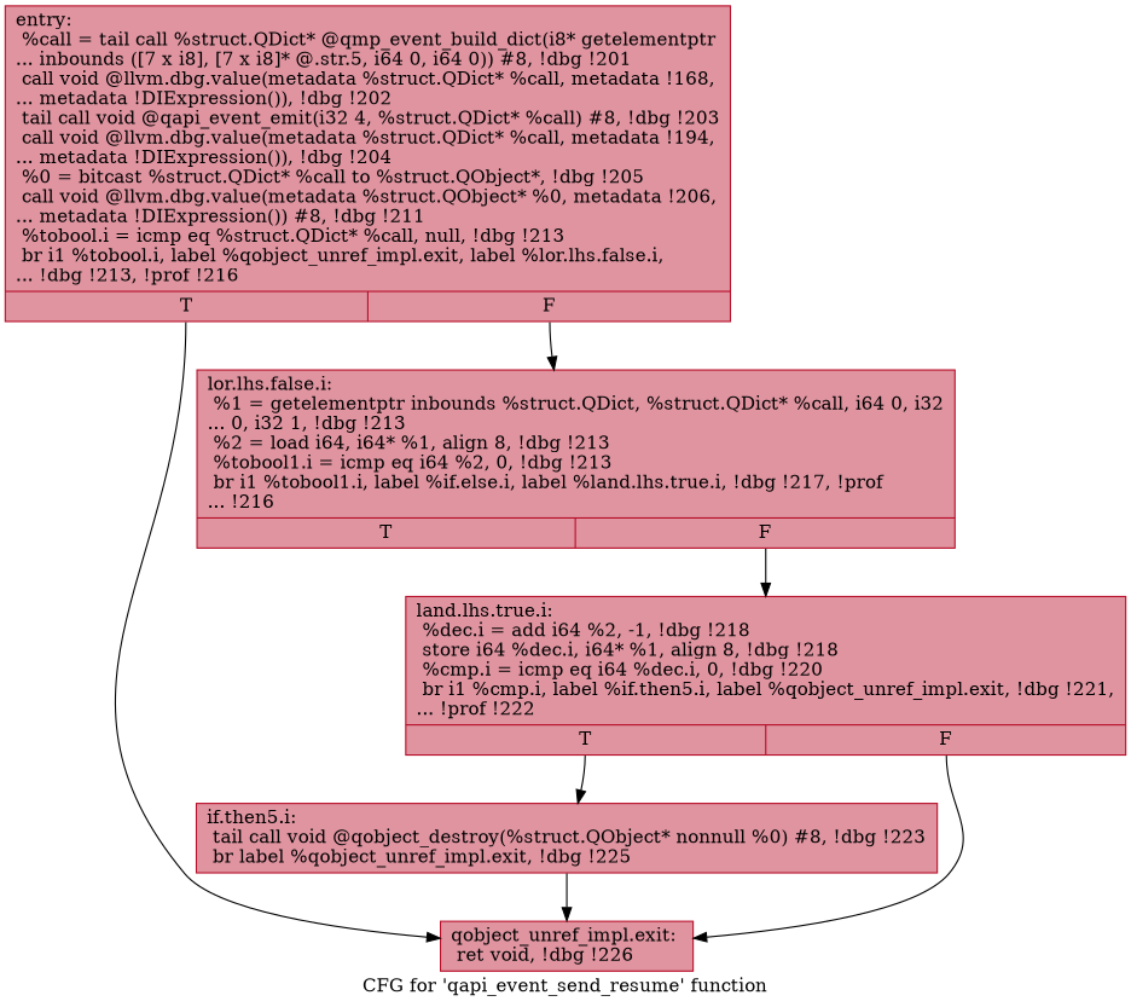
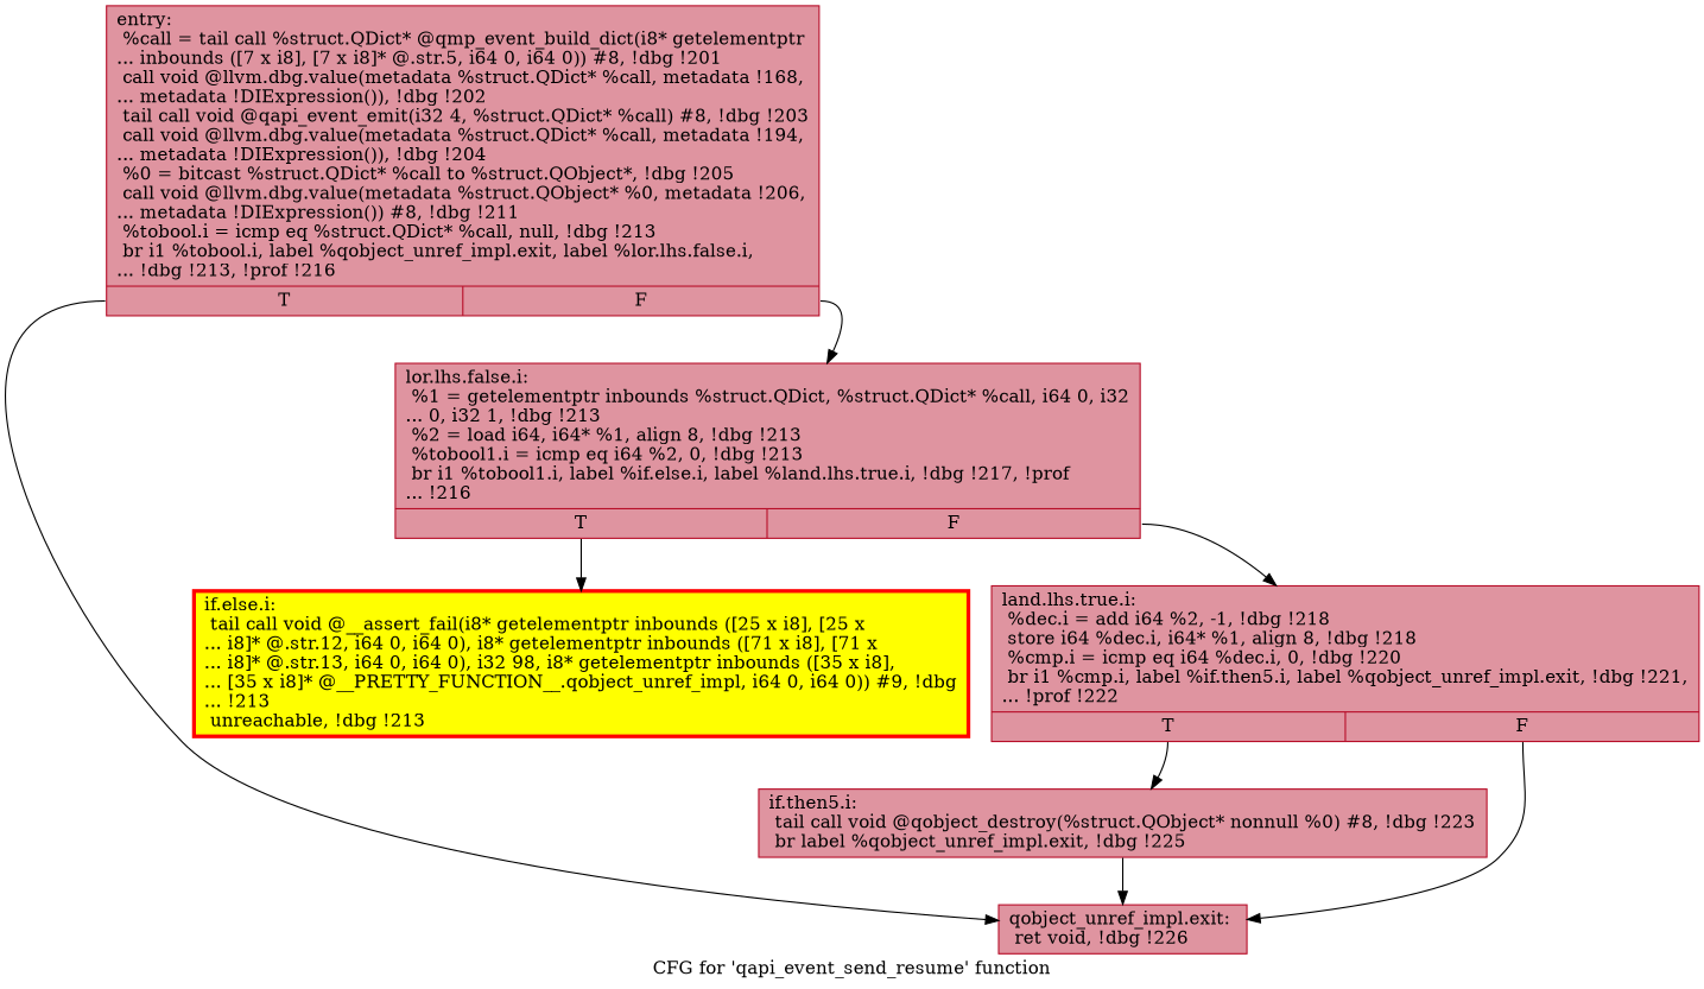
  digraph {
    label="CFG for 'qapi_event_send_resume' function"
    node [color="#b70d28ff" fillcolor="#b70d2870" shape=record style=filled]
    edge [tailport=s0]
    n1 [label="{entry:\l  %call = tail call %struct.QDict* @qmp_event_build_dict(i8* getelementptr\l... inbounds ([7 x i8], [7 x i8]* @.str.5, i64 0, i64 0)) #8, !dbg !201\l  call void @llvm.dbg.value(metadata %struct.QDict* %call, metadata !168,\l... metadata !DIExpression()), !dbg !202\l  tail call void @qapi_event_emit(i32 4, %struct.QDict* %call) #8, !dbg !203\l  call void @llvm.dbg.value(metadata %struct.QDict* %call, metadata !194,\l... metadata !DIExpression()), !dbg !204\l  %0 = bitcast %struct.QDict* %call to %struct.QObject*, !dbg !205\l  call void @llvm.dbg.value(metadata %struct.QObject* %0, metadata !206,\l... metadata !DIExpression()) #8, !dbg !211\l  %tobool.i = icmp eq %struct.QDict* %call, null, !dbg !213\l  br i1 %tobool.i, label %qobject_unref_impl.exit, label %lor.lhs.false.i,\l... !dbg !213, !prof !216\l|{<s0>T|<s1>F}}"]
    n2 [label="{qobject_unref_impl.exit:                          \l  ret void, !dbg !226\l}"]
    n3 [label="{lor.lhs.false.i:                                  \l  %1 = getelementptr inbounds %struct.QDict, %struct.QDict* %call, i64 0, i32\l... 0, i32 1, !dbg !213\l  %2 = load i64, i64* %1, align 8, !dbg !213\l  %tobool1.i = icmp eq i64 %2, 0, !dbg !213\l  br i1 %tobool1.i, label %if.else.i, label %land.lhs.true.i, !dbg !217, !prof\l... !216\l|{<s0>T|<s1>F}}"]
+   n4 [color=red fillcolor=yellow label="{if.else.i:                                        \l  tail call void @__assert_fail(i8* getelementptr inbounds ([25 x i8], [25 x\l... i8]* @.str.12, i64 0, i64 0), i8* getelementptr inbounds ([71 x i8], [71 x\l... i8]* @.str.13, i64 0, i64 0), i32 98, i8* getelementptr inbounds ([35 x i8],\l... [35 x i8]* @__PRETTY_FUNCTION__.qobject_unref_impl, i64 0, i64 0)) #9, !dbg\l... !213\l  unreachable, !dbg !213\l}" penwidth=3.0]
    n5 [label="{land.lhs.true.i:                                  \l  %dec.i = add i64 %2, -1, !dbg !218\l  store i64 %dec.i, i64* %1, align 8, !dbg !218\l  %cmp.i = icmp eq i64 %dec.i, 0, !dbg !220\l  br i1 %cmp.i, label %if.then5.i, label %qobject_unref_impl.exit, !dbg !221,\l... !prof !222\l|{<s0>T|<s1>F}}"]
    n6 [label="{if.then5.i:                                       \l  tail call void @qobject_destroy(%struct.QObject* nonnull %0) #8, !dbg !223\l  br label %qobject_unref_impl.exit, !dbg !225\l}"]
    n1 -> n2
    n1 -> n3 [tailport=s1]
+   n3 -> n4
    n3 -> n5 [tailport=s1]
    n5 -> n2 [tailport=s1]
    n5 -> n6
    n6 -> n2 [tailport=""]
  }
